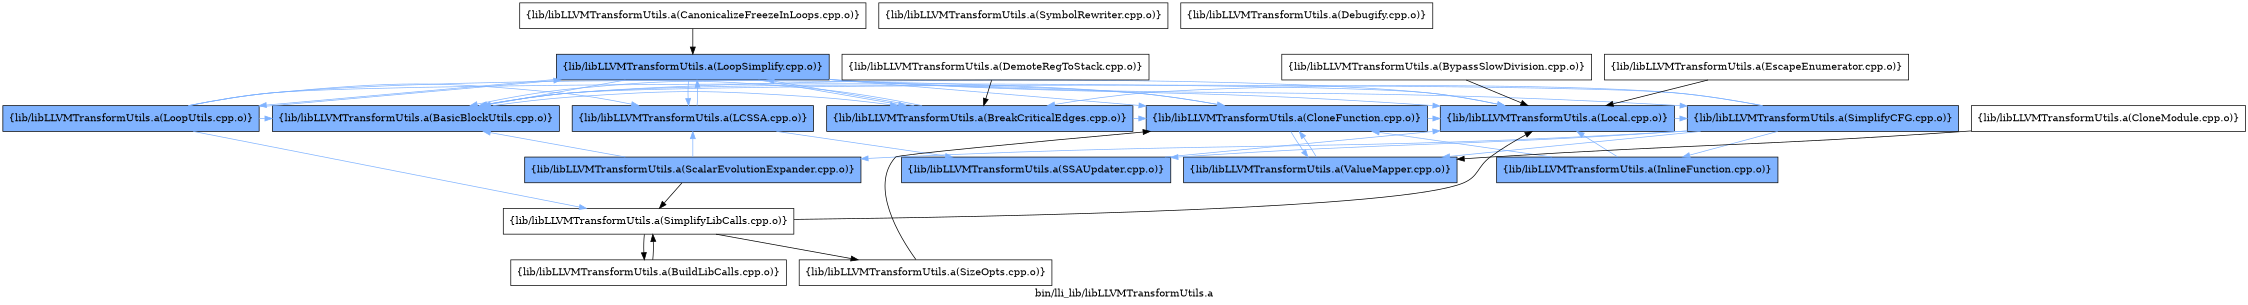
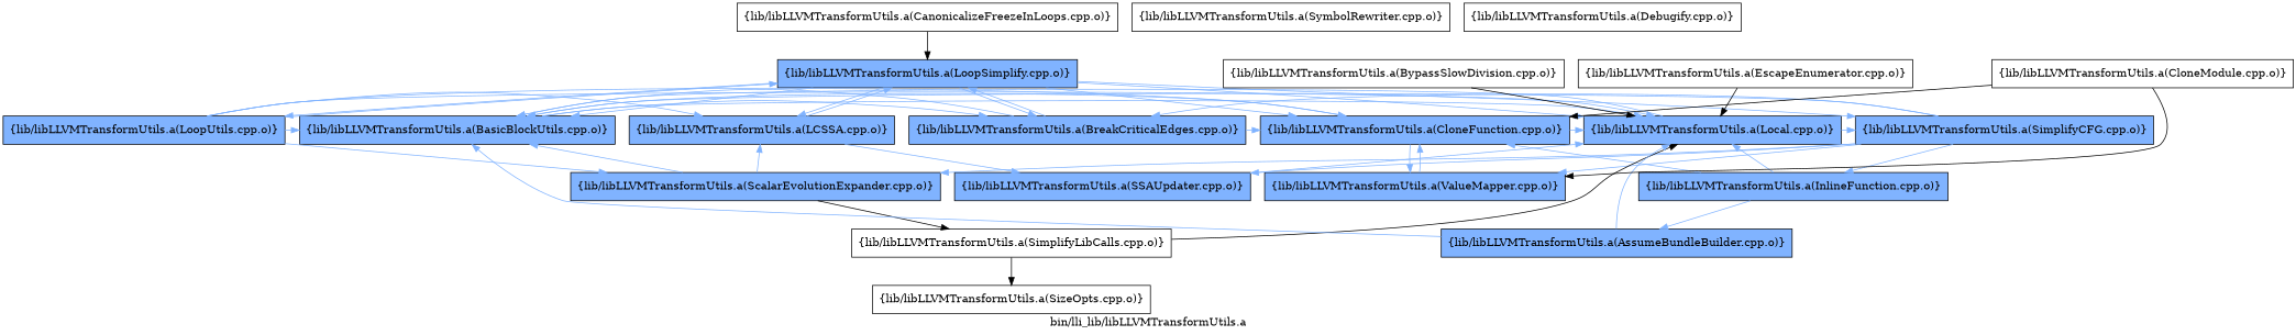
  digraph {
    label="bin/lli_lib/libLLVMTransformUtils.a"
    rankdir=TB
    node [group=1 shape=box fillcolor="0.600000 0.5 1" style=filled]
    edge [color="0.600000 0.5 1"]
    n1 [group=0 label="{lib/libLLVMTransformUtils.a(CanonicalizeFreezeInLoops.cpp.o)}" fillcolor="" style=""]
    n2 [label="{lib/libLLVMTransformUtils.a(LoopSimplify.cpp.o)}"]
    n3 [label="{lib/libLLVMTransformUtils.a(BasicBlockUtils.cpp.o)}"]
    n4 [label="{lib/libLLVMTransformUtils.a(BreakCriticalEdges.cpp.o)}"]
    n5 [label="{lib/libLLVMTransformUtils.a(CloneFunction.cpp.o)}"]
    n6 [label="{lib/libLLVMTransformUtils.a(LCSSA.cpp.o)}"]
    n7 [label="{lib/libLLVMTransformUtils.a(Local.cpp.o)}"]
    n8 [label="{lib/libLLVMTransformUtils.a(LoopUtils.cpp.o)}"]
    n9 [label="{lib/libLLVMTransformUtils.a(SimplifyCFG.cpp.o)}"]
    n10 [label="{lib/libLLVMTransformUtils.a(ValueMapper.cpp.o)}"]
    n11 [label="{lib/libLLVMTransformUtils.a(SSAUpdater.cpp.o)}"]
    n12 [label="{lib/libLLVMTransformUtils.a(ScalarEvolutionExpander.cpp.o)}"]
    n13 [label="{lib/libLLVMTransformUtils.a(InlineFunction.cpp.o)}"]
    n14 [group=0 label="{lib/libLLVMTransformUtils.a(SimplifyLibCalls.cpp.o)}" fillcolor="" style=""]
+   n15 [label="{lib/libLLVMTransformUtils.a(AssumeBundleBuilder.cpp.o)}"]
    n16 [group=0 label="{lib/libLLVMTransformUtils.a(SymbolRewriter.cpp.o)}" fillcolor="" style=""]
    n17 [group=0 label="{lib/libLLVMTransformUtils.a(SizeOpts.cpp.o)}" fillcolor="" style=""]
    n18 [group=0 label="{lib/libLLVMTransformUtils.a(BypassSlowDivision.cpp.o)}" fillcolor="" style=""]
-   n19 [group=0 label="{lib/libLLVMTransformUtils.a(BuildLibCalls.cpp.o)}" fillcolor="" style=""]
    n20 [group=0 label="{lib/libLLVMTransformUtils.a(Debugify.cpp.o)}" fillcolor="" style=""]
-   n21 [group=0 label="{lib/libLLVMTransformUtils.a(DemoteRegToStack.cpp.o)}" fillcolor="" style=""]
    n22 [group=0 label="{lib/libLLVMTransformUtils.a(EscapeEnumerator.cpp.o)}" fillcolor="" style=""]
    n23 [group=0 label="{lib/libLLVMTransformUtils.a(CloneModule.cpp.o)}" fillcolor="" style=""]
    subgraph sub_1 {
      rank=same
      n1
    }
    subgraph sub_2 {
      rank=same
      n2
    }
    subgraph sub_3 {
      rank=same
      n3
      n4
      n5
      n6
      n7
      n8
      n9
    }
    subgraph sub_4 {
      rank=same
      n10
      n11
      n12
      n13
    }
    subgraph sub_5 {
      rank=same
      n1
    }
    subgraph sub_6 {
      rank=same
      n2
    }
    subgraph sub_7 {
      rank=same
      n3
      n4
      n5
      n6
      n7
      n8
      n9
    }
    subgraph sub_8 {
      rank=same
      n10
      n11
      n12
      n13
    }
    n1 -> n2 [color=""]
    n2 -> n3
    n2 -> n4
    n2 -> n5
    n2 -> n6
    n2 -> n7
    n2 -> n8
    n2 -> n9
    n3 -> n4
    n3 -> n7
    n4 -> n2
    n4 -> n3
    n4 -> n5
    n5 -> n3
    n5 -> n7
    n5 -> n10
    n6 -> n2
    n6 -> n11
+   n7 -> n3
    n7 -> n9
    n8 -> n2
    n8 -> n3
    n8 -> n5
    n8 -> n6
    n8 -> n7
-   n8 -> n14
+   n8 -> n12
    n9 -> n3
    n9 -> n4
    n9 -> n10
    n9 -> n11
    n9 -> n12
    n9 -> n13
    n10 -> n5
    n11 -> n7
    n12 -> n3
    n12 -> n6
    n12 -> n14 [color=""]
    n13 -> n5
    n13 -> n7
+   n13 -> n15
    n14 -> n7 [color=""]
    n14 -> n17 [color=""]
-   n14 -> n19 [color=""]
+   n15 -> n3
+   n15 -> n7
    n18 -> n7 [color=""]
-   n19 -> n14 [color=""]
-   n21 -> n4 [color=""]
    n22 -> n7 [color=""]
-   n17 -> n5 [color=""]
+   n23 -> n5 [color=""]
    n23 -> n10 [color=""]
  }
